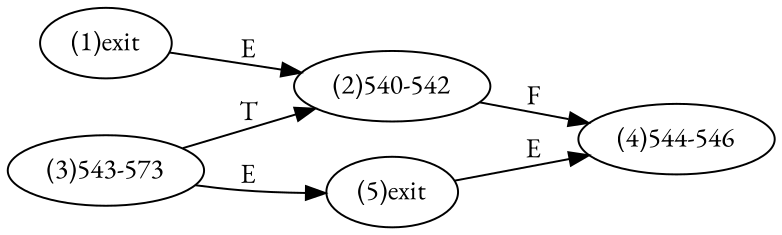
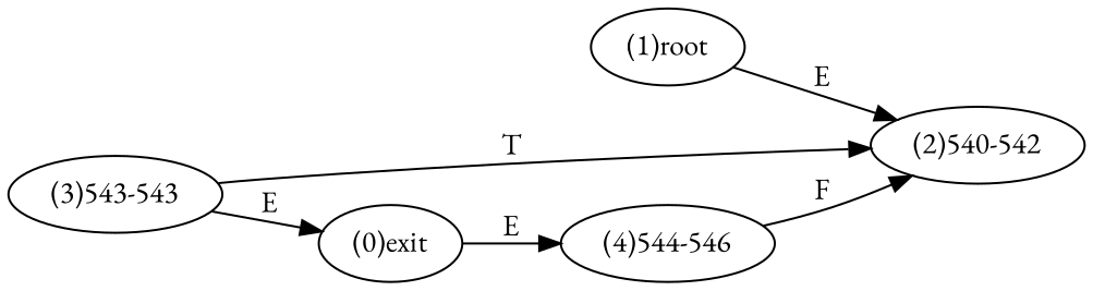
  digraph {
    fontname="EB Garamond"
    rankdir=LR
    node [fontname="EB Garamond"]
    edge [fontname="EB Garamond"]
-   n1 [label="(1)exit"]
+   n1 [label="(1)root"]
    n2 [label="(2)540-542"]
    n3 [label="(4)544-546"]
-   n4 [label="(3)543-573"]
-   n5 [label="(5)exit"]
+   n4 [label="(3)543-543"]
+   n5 [label="(0)exit"]
    n1 -> n2 [label=E]
-   n2 -> n3 [label=F]
+   n3 -> n2 [label=F]
    n4 -> n2 [label=T]
    n4 -> n5 [label=E]
    n5 -> n3 [label=E]
  }
